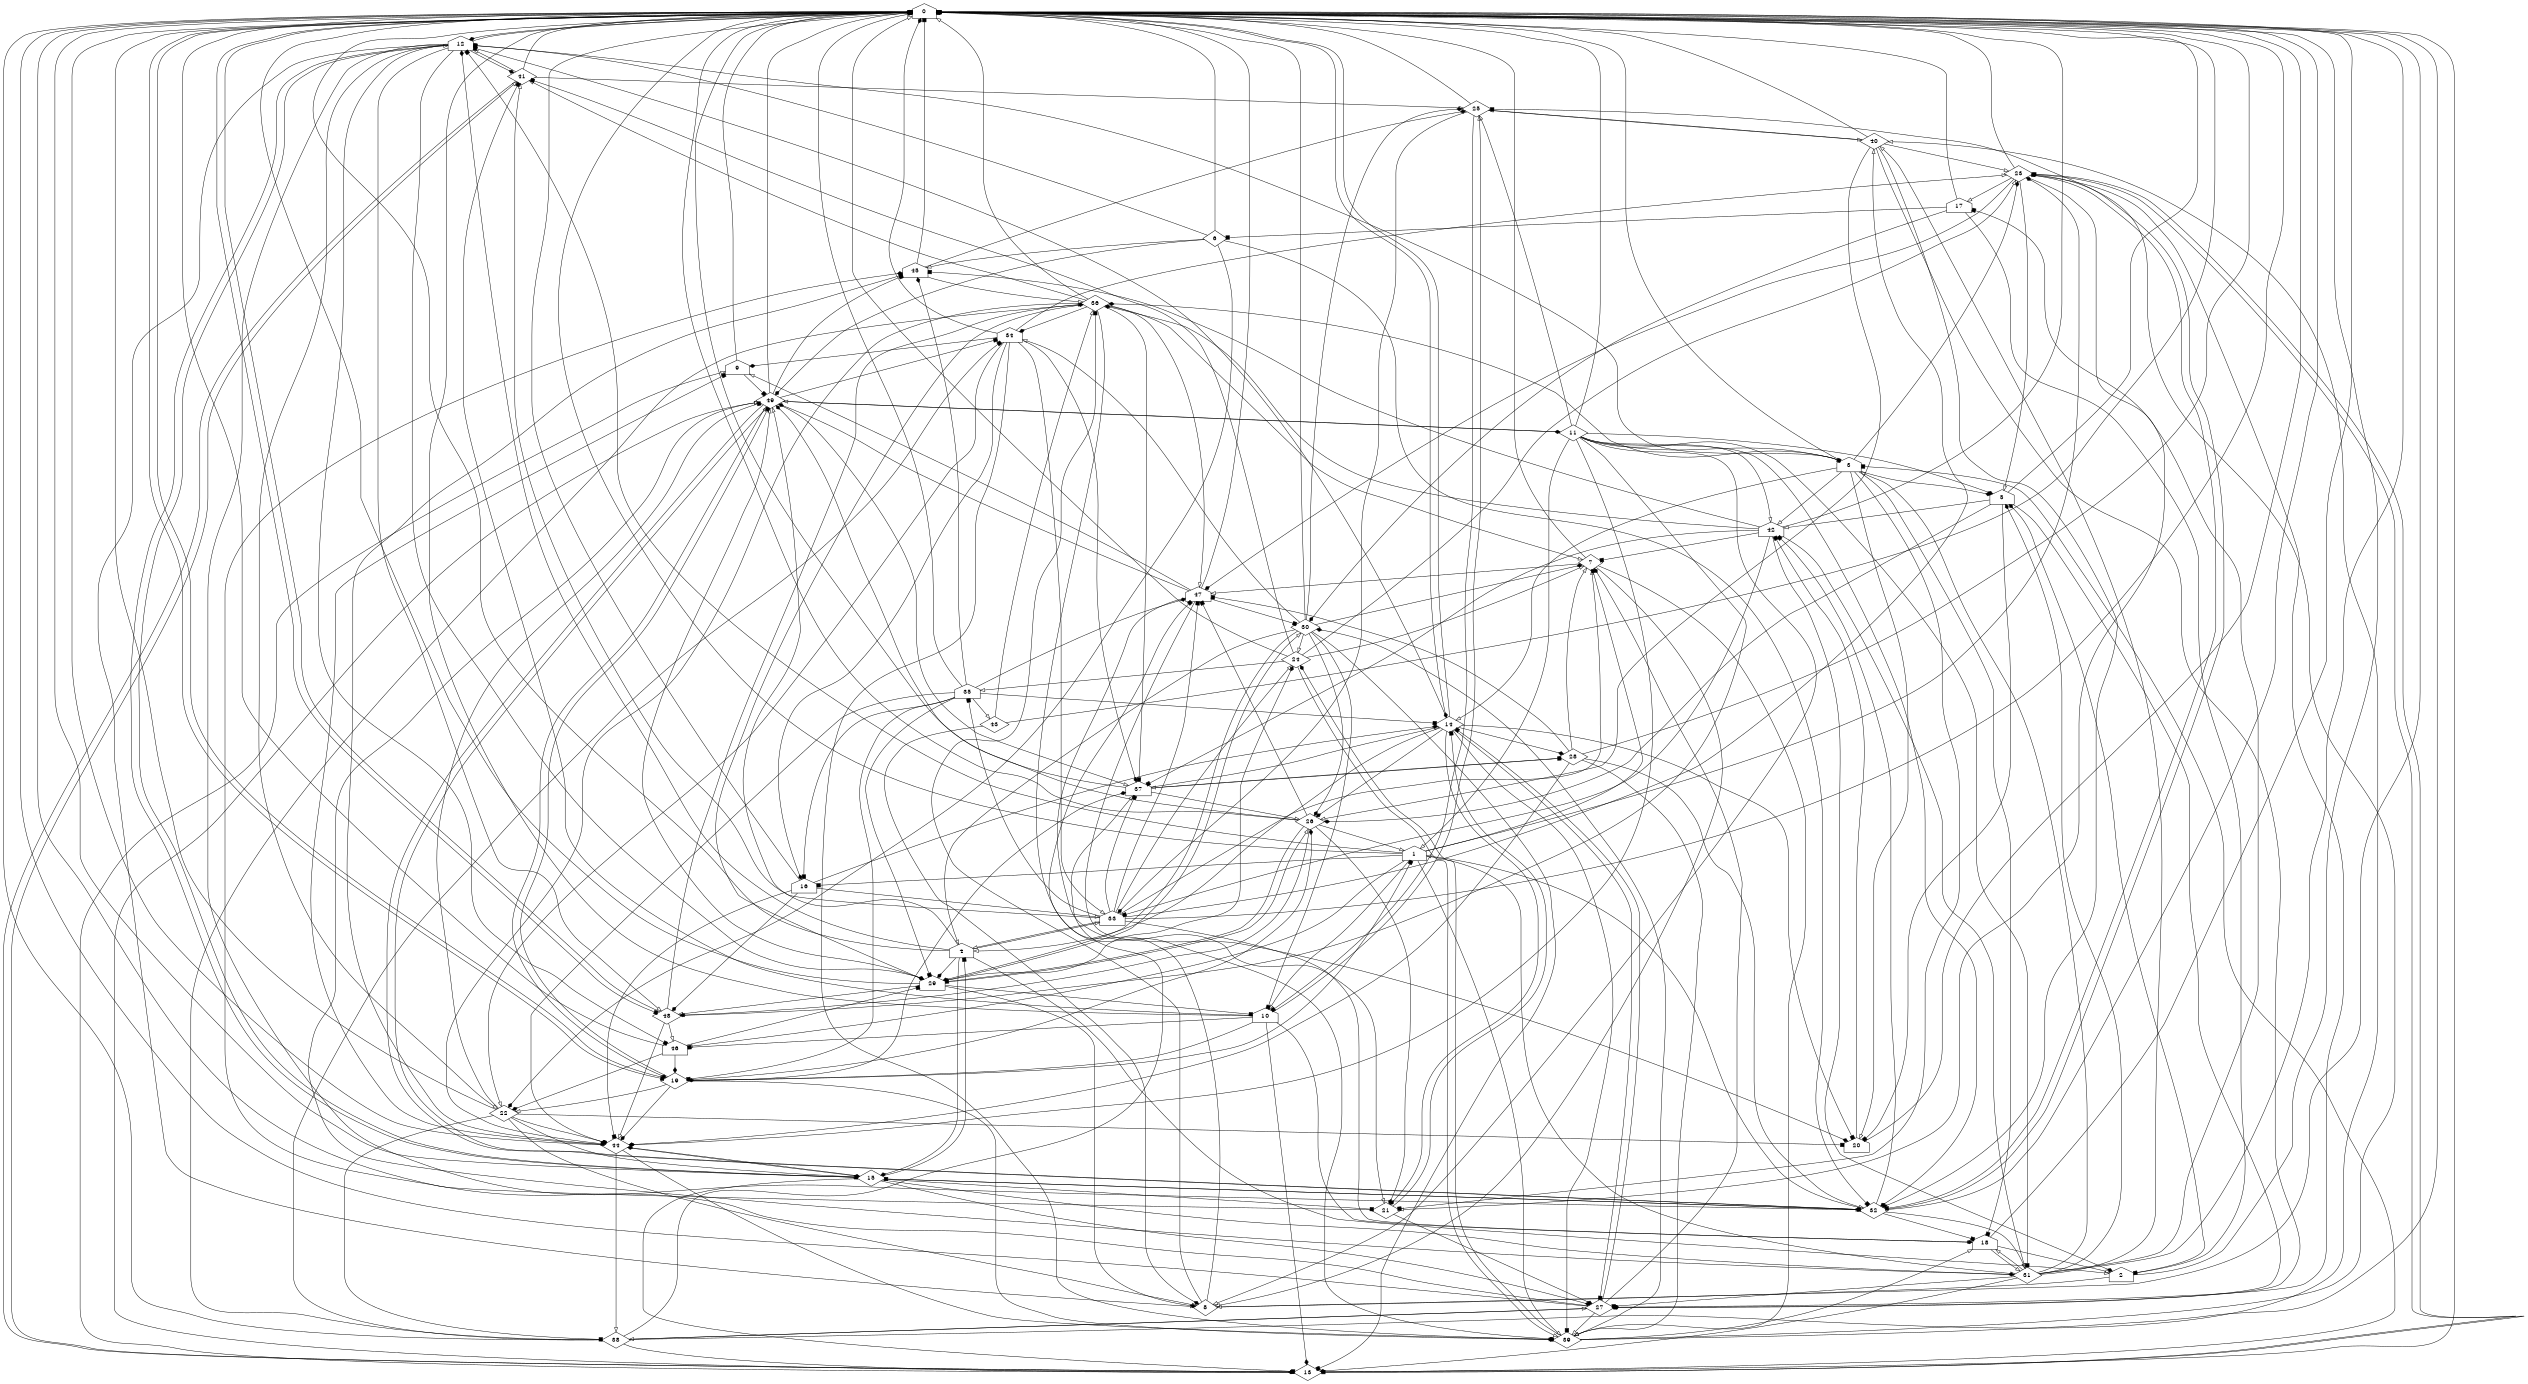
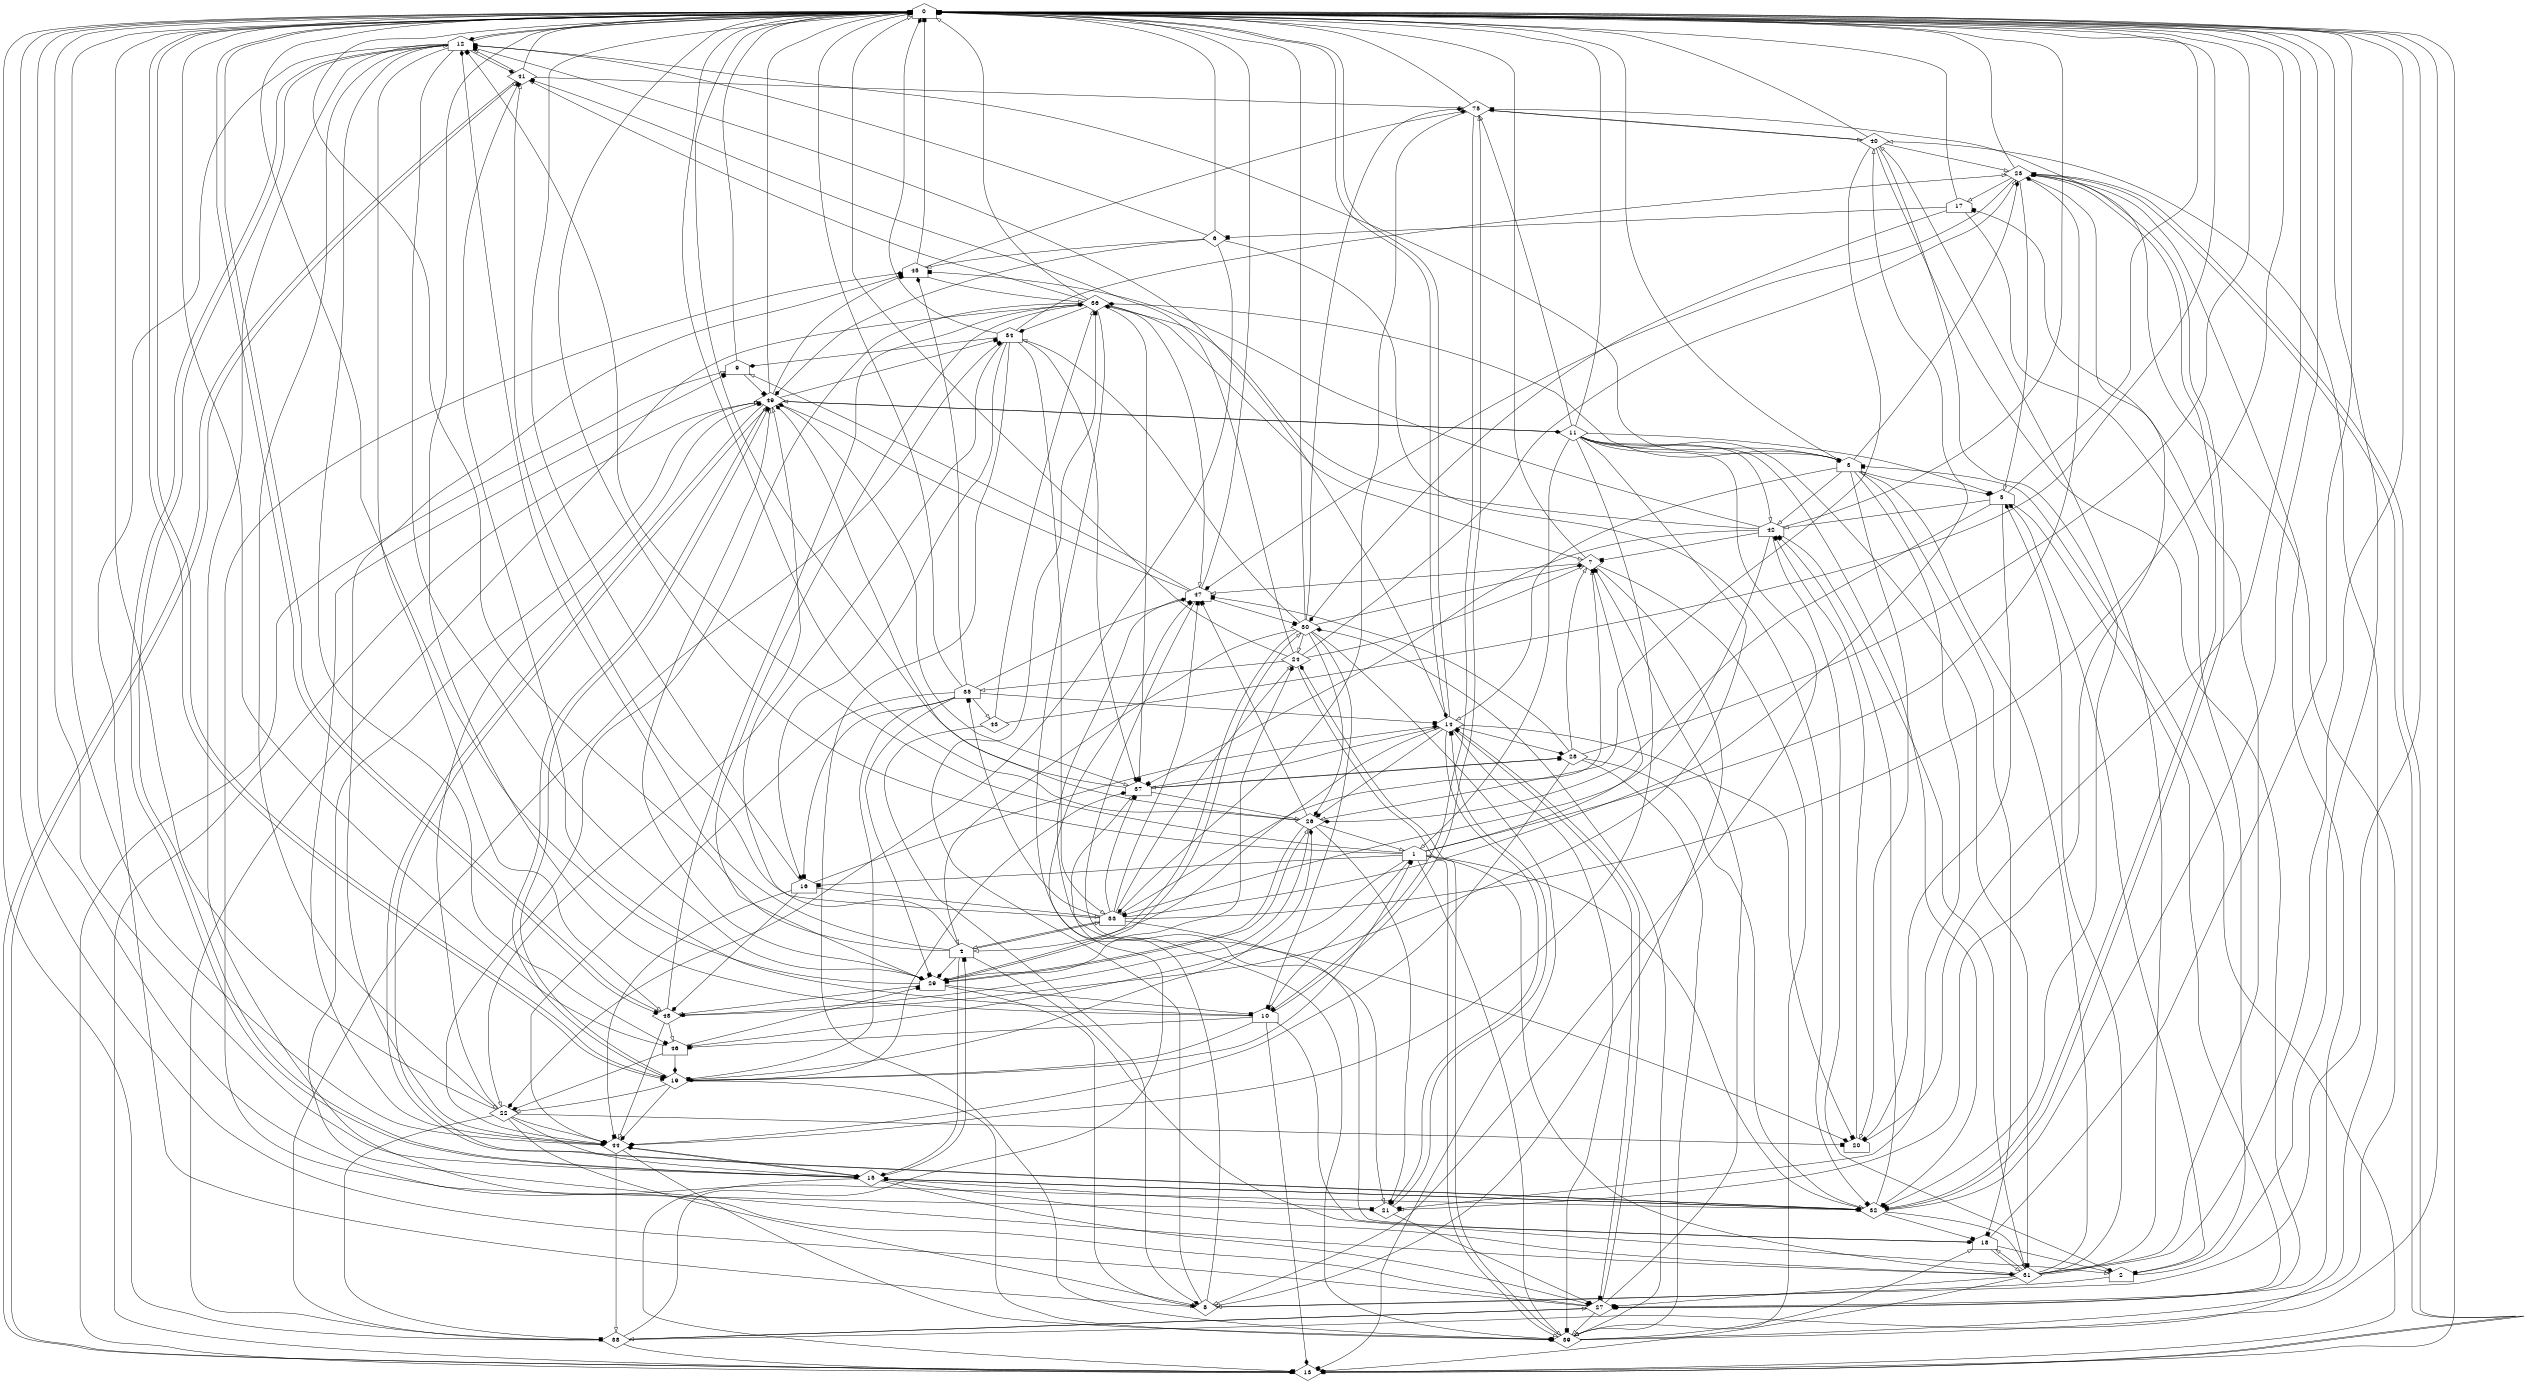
  strict digraph {
    node [component_delay=3 shape=diamond]
    edge [arrowhead=onormal wire_delay=1]
    0 [shape=house]
    12 [shape=house]
    14
    19
    48
    46 [shape=house]
    8
    15
    29 [shape=house]
    22
    32
    41
    39
    20 [shape=house]
    21
    4 [shape=house]
    26
    27
    28
    1 [shape=house]
    49
    44
    37 [shape=house]
    36
    47 [shape=house]
    31
    13
    10 [shape=house]
    30
    24
    38
    23
    18 [shape=house]
    42 [shape=house]
-   25
+   25 [label=75]
    33 [shape=house]
    2 [shape=house]
    7
    45 [shape=house]
    16 [shape=house]
    34 [shape=house]
    11
    9 [shape=house]
    5 [shape=house]
    17 [shape=house]
    3 [shape=house]
    40
    35 [shape=house]
    6
    43
    0 -> 12 [arrowhead=diamond]
    0 -> 14 [arrowhead=diamond]
    0 -> 19 [arrowhead=box]
    0 -> 48 [arrowhead=box]
    12 -> 0 [arrowhead=diamond]
    12 -> 48
    12 -> 46 [arrowhead=box]
    12 -> 8
    12 -> 15 [arrowhead=box]
    12 -> 29 [arrowhead=diamond]
    12 -> 22
    12 -> 32
    12 -> 41 [arrowhead=diamond]
    14 -> 0
    14 -> 12 [arrowhead=box]
    14 -> 39 [arrowhead=box]
    14 -> 20 [arrowhead=box]
    14 -> 21 [arrowhead=diamond]
    14 -> 4
    14 -> 26 [arrowhead=diamond]
    14 -> 27 [arrowhead=box]
    14 -> 28 [arrowhead=diamond]
    19 -> 0 [arrowhead=box]
    19 -> 22
    19 -> 39 [arrowhead=diamond]
    19 -> 26 [arrowhead=diamond]
    19 -> 1 [arrowhead=box]
    19 -> 49 [arrowhead=box]
    19 -> 44 [arrowhead=diamond]
    19 -> 37 [arrowhead=diamond]
    48 -> 0 [arrowhead=diamond]
    48 -> 46
    48 -> 44
    48 -> 36
    46 -> 0 [arrowhead=box]
    46 -> 19 [arrowhead=diamond]
    46 -> 29 [arrowhead=box]
    46 -> 22 [arrowhead=diamond]
    8 -> 0
    8 -> 36 [arrowhead=box]
    8 -> 47 [arrowhead=box]
    15 -> 0
    15 -> 12
    15 -> 32 [arrowhead=diamond]
    15 -> 21 [arrowhead=box]
    15 -> 4 [arrowhead=box]
    15 -> 27 [arrowhead=diamond]
    15 -> 44 [arrowhead=diamond]
    15 -> 31 [arrowhead=diamond]
    15 -> 13 [arrowhead=box]
    29 -> 0
    29 -> 48
    29 -> 8 [arrowhead=diamond]
    29 -> 26
    29 -> 49
    29 -> 10 [arrowhead=box]
    29 -> 30
    29 -> 24 [arrowhead=diamond]
    22 -> 0 [arrowhead=box]
    22 -> 8
    22 -> 15
    22 -> 20 [arrowhead=box]
    22 -> 49 [arrowhead=box]
    22 -> 44 [arrowhead=diamond]
    22 -> 38 [arrowhead=box]
    32 -> 0 [arrowhead=diamond]
    32 -> 15 [arrowhead=box]
    32 -> 1
    32 -> 49
    32 -> 31
    32 -> 23 [arrowhead=box]
    32 -> 18 [arrowhead=box]
    32 -> 42 [arrowhead=box]
    41 -> 0 [arrowhead=box]
    41 -> 12
    41 -> 13 [arrowhead=box]
    41 -> 25
    39 -> 0
    39 -> 30 [arrowhead=diamond]
    39 -> 24 [arrowhead=diamond]
    39 -> 18
    39 -> 25 [arrowhead=box]
    20 -> 0 [arrowhead=diamond]
    20 -> 42 [arrowhead=box]
    21 -> 0 [arrowhead=diamond]
    21 -> 14 [arrowhead=box]
    21 -> 27 [arrowhead=diamond]
    4 -> 0 [arrowhead=diamond]
    4 -> 12 [arrowhead=diamond]
    4 -> 15 [arrowhead=diamond]
    4 -> 29 [arrowhead=diamond]
    4 -> 49
    4 -> 33
    4 -> 2
    26 -> 0 [arrowhead=box]
    26 -> 48 [arrowhead=diamond]
    26 -> 29 [arrowhead=box]
    26 -> 21 [arrowhead=diamond]
    26 -> 1
    26 -> 49 [arrowhead=diamond]
    26 -> 47 [arrowhead=box]
    27 -> 0 [arrowhead=box]
    27 -> 14 [arrowhead=box]
    27 -> 39
    27 -> 38
    27 -> 7 [arrowhead=diamond]
    27 -> 45 [arrowhead=diamond]
    28 -> 0 [arrowhead=diamond]
    28 -> 32
    28 -> 39
    28 -> 44 [arrowhead=diamond]
    28 -> 37
    28 -> 47 [arrowhead=box]
    28 -> 7
    1 -> 0 [arrowhead=diamond]
    1 -> 12 [arrowhead=box]
    1 -> 46
    1 -> 39
    1 -> 31
    1 -> 10
    1 -> 23 [arrowhead=diamond]
    1 -> 7 [arrowhead=box]
    1 -> 16 [arrowhead=box]
    49 -> 0 [arrowhead=diamond]
    49 -> 19 [arrowhead=diamond]
    49 -> 32 [arrowhead=box]
    49 -> 37
    49 -> 45 [arrowhead=box]
    49 -> 34 [arrowhead=box]
    49 -> 11 [arrowhead=diamond]
    44 -> 0 [arrowhead=diamond]
    44 -> 15 [arrowhead=diamond]
    44 -> 39
    44 -> 38
    44 -> 45 [arrowhead=box]
    44 -> 9 [arrowhead=box]
    37 -> 0
    37 -> 14
    37 -> 26
    37 -> 28 [arrowhead=box]
    36 -> 0
    36 -> 29 [arrowhead=diamond]
    36 -> 41
    36 -> 39 [arrowhead=diamond]
    36 -> 44 [arrowhead=box]
    36 -> 37 [arrowhead=box]
    36 -> 47
    36 -> 7
    36 -> 34 [arrowhead=diamond]
    47 -> 0
    47 -> 20 [arrowhead=diamond]
    47 -> 21
    47 -> 49 [arrowhead=diamond]
    47 -> 30 [arrowhead=box]
    47 -> 9
    31 -> 0 [arrowhead=diamond]
    31 -> 27 [arrowhead=box]
    31 -> 49
    31 -> 13 [arrowhead=diamond]
    31 -> 18
    31 -> 5 [arrowhead=diamond]
    31 -> 17 [arrowhead=box]
    31 -> 3
    31 -> 40
    13 -> 0
    13 -> 41
    13 -> 49
    13 -> 23 [arrowhead=box]
    13 -> 9
    13 -> 3 [arrowhead=box]
    10 -> 0
    10 -> 19 [arrowhead=diamond]
    10 -> 46 [arrowhead=box]
    10 -> 41 [arrowhead=box]
    10 -> 13 [arrowhead=diamond]
    10 -> 18
    10 -> 25
    30 -> 0
    30 -> 29 [arrowhead=diamond]
    30 -> 4
    30 -> 26 [arrowhead=diamond]
    30 -> 13 [arrowhead=box]
    30 -> 10 [arrowhead=box]
    30 -> 24
    30 -> 25 [arrowhead=diamond]
    30 -> 7 [arrowhead=diamond]
    30 -> 34
    24 -> 0
    24 -> 41 [arrowhead=box]
    24 -> 39
    24 -> 23
    24 -> 7
    24 -> 35
    38 -> 0 [arrowhead=diamond]
    38 -> 27
    38 -> 37
    38 -> 36 [arrowhead=diamond]
    38 -> 13 [arrowhead=diamond]
    38 -> 34 [arrowhead=box]
    38 -> 40
    23 -> 0 [arrowhead=box]
    23 -> 32 [arrowhead=box]
    23 -> 21
    23 -> 27 [arrowhead=box]
    23 -> 47 [arrowhead=diamond]
    23 -> 13 [arrowhead=box]
    23 -> 5
    23 -> 17
    18 -> 0
    18 -> 31
    18 -> 2
    42 -> 0
    42 -> 37 [arrowhead=box]
    42 -> 36 [arrowhead=diamond]
    42 -> 31
    42 -> 33 [arrowhead=box]
    42 -> 2 [arrowhead=diamond]
    42 -> 7 [arrowhead=box]
    42 -> 45 [arrowhead=box]
    25 -> 0 [arrowhead=diamond]
    25 -> 10 [arrowhead=box]
    25 -> 33 [arrowhead=diamond]
    25 -> 40
    33 -> 0 [arrowhead=box]
    33 -> 41
    33 -> 4
    33 -> 37 [arrowhead=box]
    33 -> 47 [arrowhead=box]
    33 -> 24
    33 -> 18 [arrowhead=diamond]
    33 -> 7
    33 -> 40
    33 -> 35 [arrowhead=box]
    2 -> 0 [arrowhead=box]
    2 -> 8
    2 -> 5 [arrowhead=diamond]
    7 -> 0 [arrowhead=diamond]
    7 -> 8
    7 -> 39
    7 -> 47
    45 -> 0 [arrowhead=box]
    45 -> 36
    45 -> 25 [arrowhead=diamond]
    16 -> 0 [arrowhead=box]
    16 -> 14 [arrowhead=diamond]
    16 -> 48 [arrowhead=diamond]
    16 -> 44 [arrowhead=box]
    16 -> 33
    34 -> 0 [arrowhead=diamond]
    34 -> 22
    34 -> 39 [arrowhead=box]
    34 -> 37 [arrowhead=diamond]
    34 -> 23
    34 -> 33
    34 -> 16 [arrowhead=diamond]
    34 -> 9 [arrowhead=diamond]
    11 -> 0 [arrowhead=diamond]
    11 -> 48
    11 -> 8
    11 -> 32 [arrowhead=diamond]
    11 -> 1
    11 -> 49
    11 -> 44 [arrowhead=diamond]
    11 -> 31 [arrowhead=box]
    11 -> 42
    11 -> 25
    11 -> 5 [arrowhead=diamond]
    11 -> 3 [arrowhead=box]
    9 -> 0 [arrowhead=box]
    9 -> 49 [arrowhead=box]
    5 -> 0 [arrowhead=box]
    5 -> 20 [arrowhead=box]
    5 -> 26 [arrowhead=diamond]
    5 -> 27 [arrowhead=diamond]
    5 -> 42
    17 -> 0 [arrowhead=box]
    17 -> 30 [arrowhead=diamond]
    17 -> 2 [arrowhead=box]
    17 -> 6 [arrowhead=box]
    3 -> 0
    3 -> 12 [arrowhead=box]
    3 -> 14
    3 -> 20
    3 -> 21 [arrowhead=box]
    3 -> 36 [arrowhead=diamond]
    3 -> 23 [arrowhead=diamond]
    3 -> 18 [arrowhead=box]
    3 -> 42
    3 -> 5 [arrowhead=diamond]
    40 -> 0 [arrowhead=box]
    40 -> 32 [arrowhead=diamond]
    40 -> 26
    40 -> 27 [arrowhead=box]
    40 -> 23
    40 -> 25
    35 -> 0
    35 -> 14 [arrowhead=box]
    35 -> 19 [arrowhead=box]
    35 -> 29 [arrowhead=box]
    35 -> 44 [arrowhead=box]
    35 -> 47 [arrowhead=diamond]
    35 -> 45 [arrowhead=diamond]
    35 -> 16 [arrowhead=box]
    35 -> 43
    6 -> 0 [arrowhead=box]
    6 -> 12 [arrowhead=box]
    6 -> 22 [arrowhead=diamond]
    6 -> 32 [arrowhead=box]
    6 -> 49 [arrowhead=diamond]
    6 -> 45
    43 -> 0
    43 -> 8 [arrowhead=diamond]
    43 -> 36
  }
